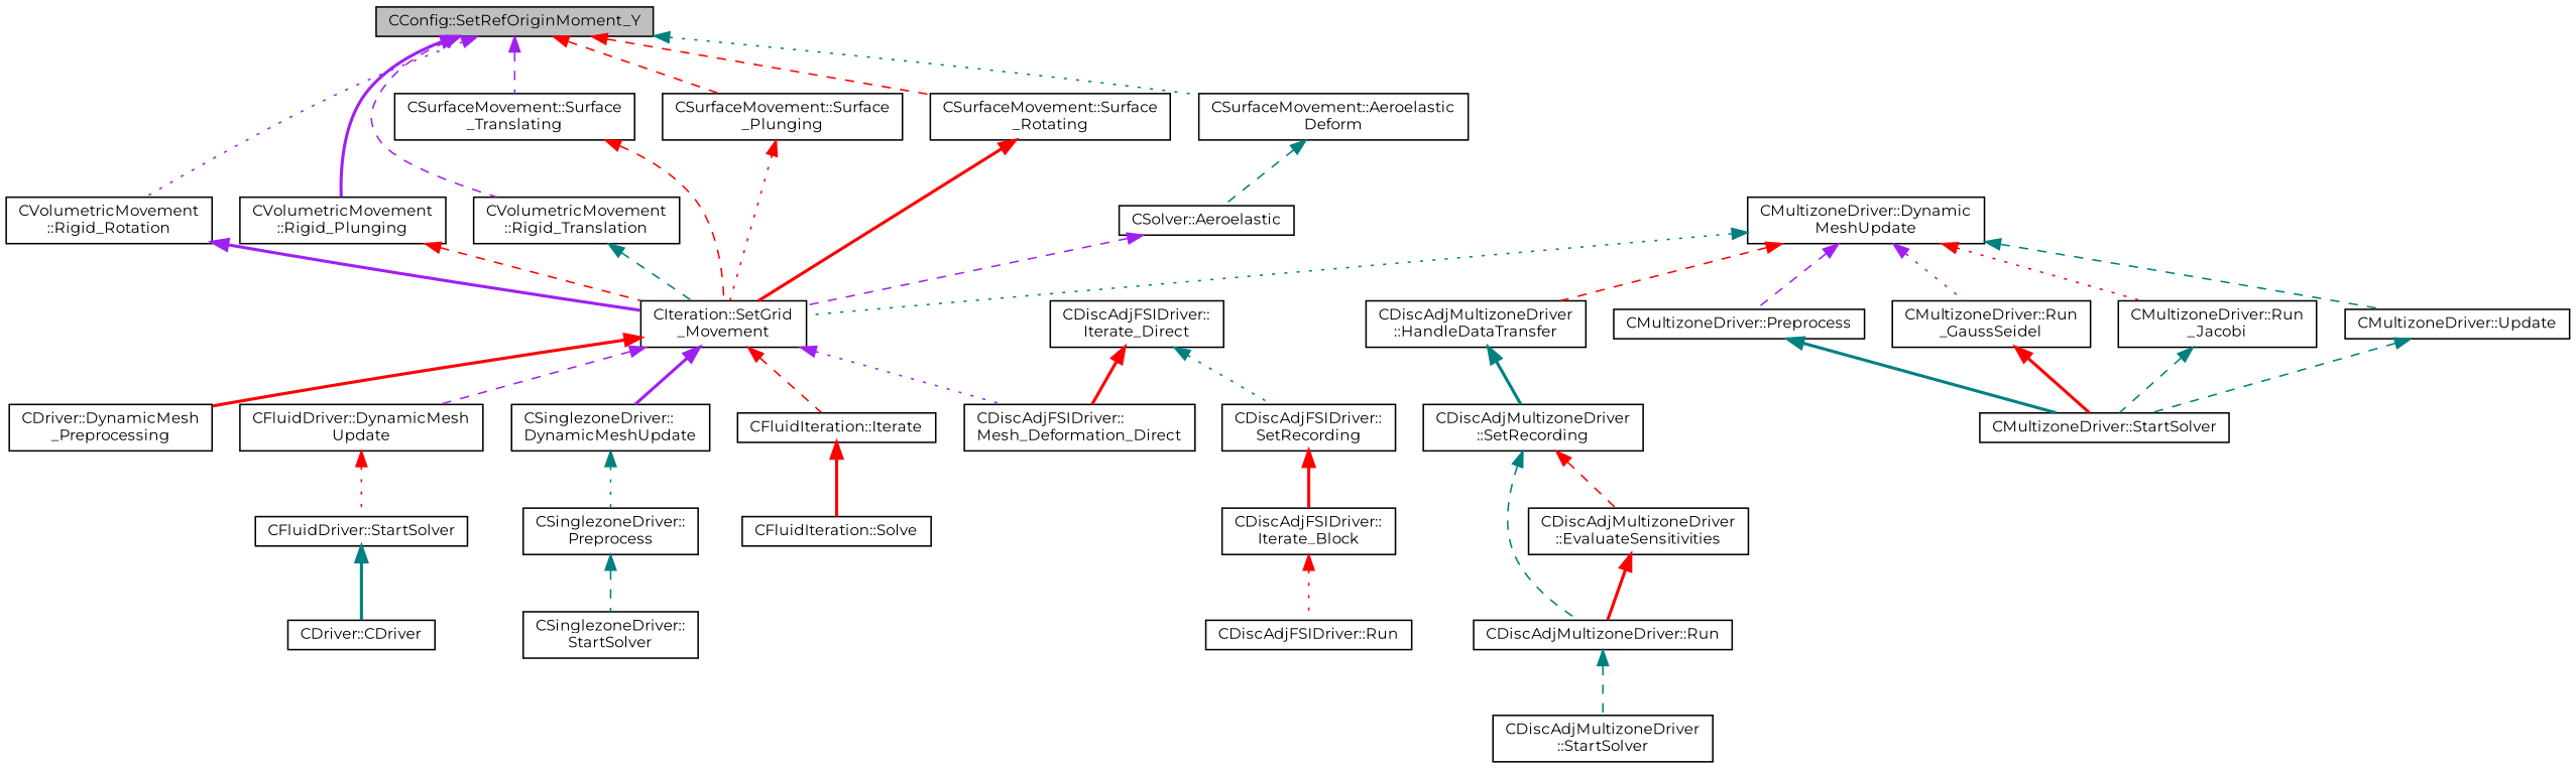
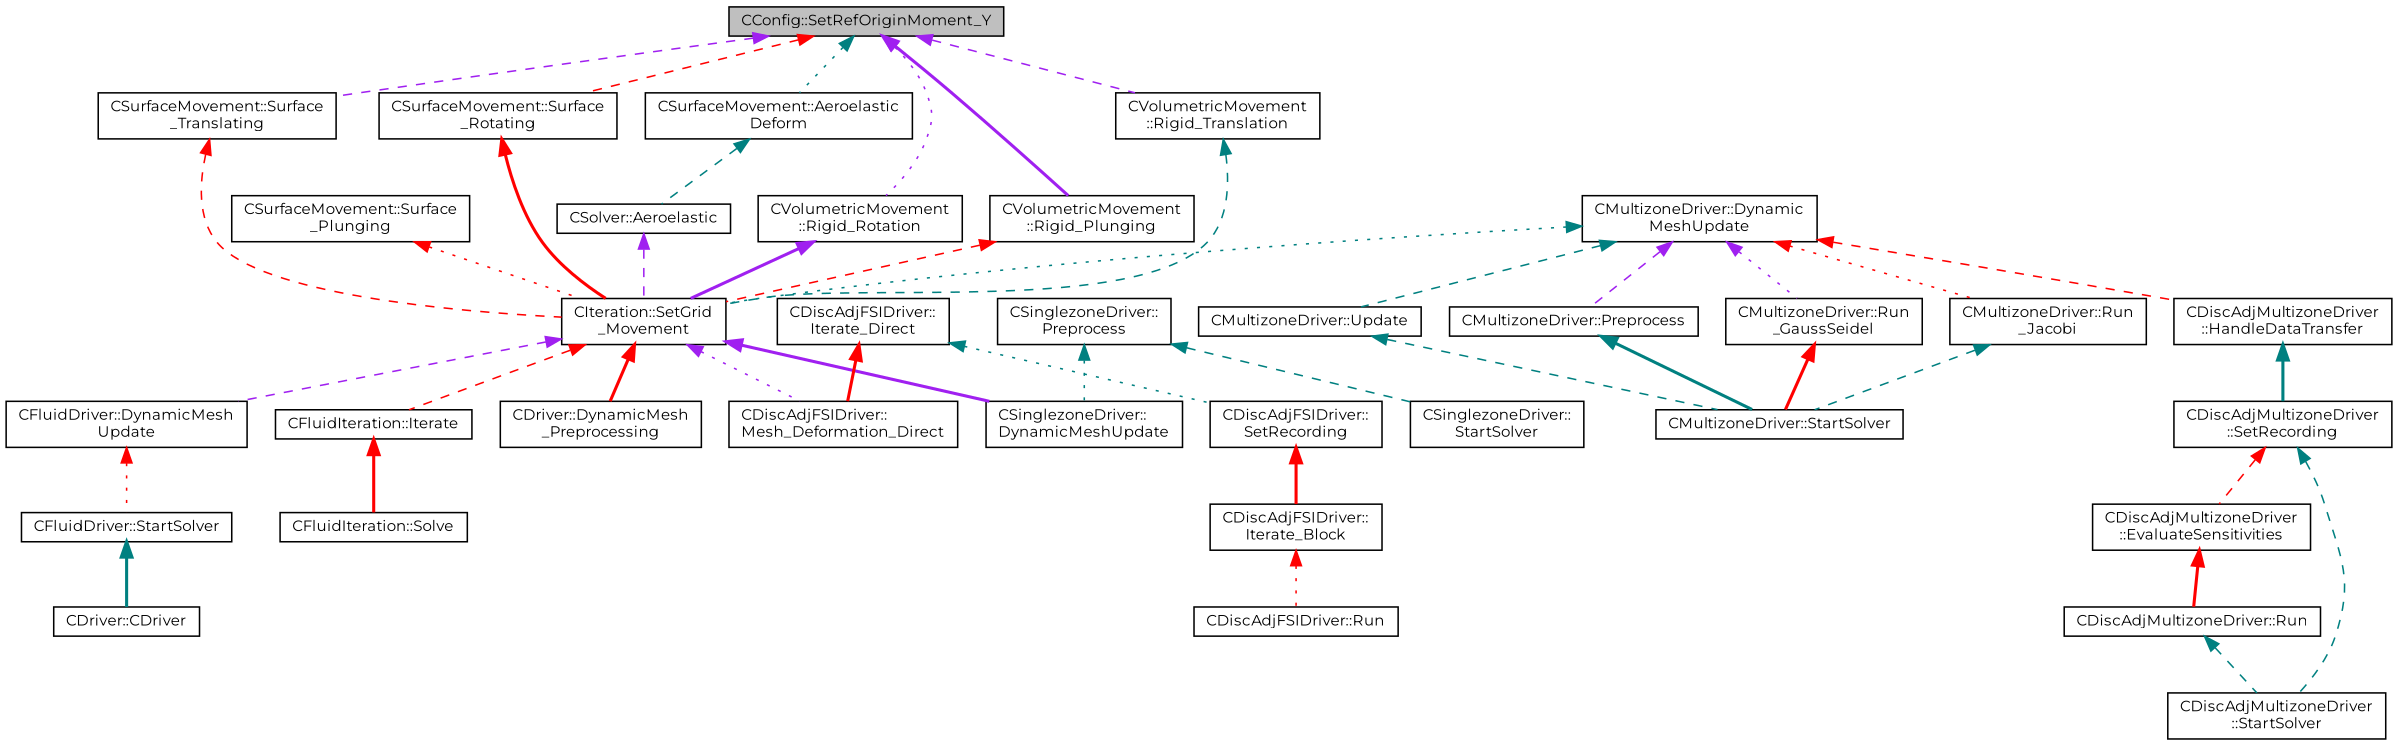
  digraph {
    fontname=Montserrat
    rankdir=TB
    node [color=black fillcolor=white fontname=Montserrat fontsize=10 shape=record style=filled]
    edge [color=red dir=back fontname=Montserrat fontsize=10 labelfontname=Helvetica labelfontsize=10 style=dashed]
    n1 [fillcolor=grey75 fontcolor=black height=0.2 label="CConfig::SetRefOriginMoment_Y" width=0.4]
    n2 [height=0.2 label="CVolumetricMovement\l::Rigid_Rotation" width=0.4]
    n3 [height=0.2 label="CVolumetricMovement\l::Rigid_Plunging" width=0.4]
    n4 [height=0.2 label="CVolumetricMovement\l::Rigid_Translation" width=0.4]
    n5 [height=0.2 label="CSurfaceMovement::Surface\l_Translating" width=0.4]
    n6 [height=0.2 label="CSurfaceMovement::Surface\l_Plunging" width=0.4]
    n7 [height=0.2 label="CSurfaceMovement::Surface\l_Rotating" width=0.4]
    n8 [height=0.2 label="CSurfaceMovement::Aeroelastic\lDeform" width=0.4]
    n9 [height=0.2 label="CIteration::SetGrid\l_Movement" width=0.4]
    n10 [height=0.2 label="CSolver::Aeroelastic" width=0.4]
    n11 [height=0.2 label="CDriver::DynamicMesh\l_Preprocessing" width=0.4]
    n12 [height=0.2 label="CFluidDriver::DynamicMesh\lUpdate" width=0.4]
    n13 [height=0.2 label="CDiscAdjFSIDriver::\lMesh_Deformation_Direct" width=0.4]
    n14 [height=0.2 label="CSinglezoneDriver::\lDynamicMeshUpdate" width=0.4]
    n15 [height=0.2 label="CFluidIteration::Iterate" width=0.4]
    n16 [height=0.2 label="CFluidDriver::StartSolver" width=0.4]
    n17 [height=0.2 label="CMultizoneDriver::Dynamic\lMeshUpdate" width=0.4]
    n18 [height=0.2 label="CDiscAdjMultizoneDriver\l::HandleDataTransfer" width=0.4]
    n19 [height=0.2 label="CMultizoneDriver::Preprocess" width=0.4]
    n20 [height=0.2 label="CMultizoneDriver::Run\l_GaussSeidel" width=0.4]
    n21 [height=0.2 label="CMultizoneDriver::Run\l_Jacobi" width=0.4]
    n22 [height=0.2 label="CMultizoneDriver::Update" width=0.4]
    n23 [height=0.2 label="CSinglezoneDriver::\lPreprocess" width=0.4]
    n24 [height=0.2 label="CFluidIteration::Solve" width=0.4]
    n25 [height=0.2 label="CDriver::CDriver" width=0.4]
    n26 [height=0.2 label="CDiscAdjFSIDriver::\lIterate_Direct" width=0.4]
    n27 [height=0.2 label="CDiscAdjFSIDriver::\lSetRecording" width=0.4]
    n28 [height=0.2 label="CDiscAdjFSIDriver::\lIterate_Block" width=0.4]
    n29 [height=0.2 label="CDiscAdjFSIDriver::Run" width=0.4]
    n30 [height=0.2 label="CDiscAdjMultizoneDriver\l::SetRecording" width=0.4]
    n31 [height=0.2 label="CMultizoneDriver::StartSolver" width=0.4]
    n32 [height=0.2 label="CDiscAdjMultizoneDriver::Run" width=0.4]
    n33 [height=0.2 label="CDiscAdjMultizoneDriver\l::EvaluateSensitivities" width=0.4]
    n34 [height=0.2 label="CDiscAdjMultizoneDriver\l::StartSolver" width=0.4]
    n35 [height=0.2 label="CSinglezoneDriver::\lStartSolver" width=0.4]
    n1 -> n2 [color=purple style=dotted]
    n1 -> n3 [color=purple style=bold]
    n1 -> n4 [color=purple]
    n1 -> n5 [color=purple]
-   n1 -> n6
    n1 -> n7
    n1 -> n8 [color=teal style=dotted]
    n2 -> n9 [color=purple style=bold]
    n3 -> n9
    n4 -> n9 [color=teal]
    n5 -> n9
    n6 -> n9 [style=dotted]
    n7 -> n9 [style=bold]
    n8 -> n10 [color=teal]
    n9 -> n11 [style=bold]
    n9 -> n12 [color=purple]
    n9 -> n13 [color=purple style=dotted]
    n9 -> n14 [color=purple style=bold]
    n9 -> n15
    n10 -> n9 [color=purple]
    n12 -> n16 [style=dotted]
-   n14 -> n23 [color=teal style=dotted]
+   n23 -> n14 [color=teal style=dotted]
    n15 -> n24 [style=bold]
    n16 -> n25 [color=teal style=bold]
    n17 -> n9 [color=teal style=dotted]
    n17 -> n18
    n17 -> n19 [color=purple]
    n17 -> n20 [color=purple style=dotted]
    n17 -> n21 [style=dotted]
    n17 -> n22 [color=teal]
    n18 -> n30 [color=teal style=bold]
    n19 -> n31 [color=teal style=bold]
    n20 -> n31 [style=bold]
    n21 -> n31 [color=teal]
    n22 -> n31 [color=teal]
    n23 -> n35 [color=teal]
    n26 -> n13 [style=bold]
    n26 -> n27 [color=teal style=dotted]
    n27 -> n28 [style=bold]
    n28 -> n29 [style=dotted]
-   n30 -> n32 [color=teal]
+   n30 -> n34 [color=teal]
    n30 -> n33
    n32 -> n34 [color=teal]
    n33 -> n32 [style=bold]
  }
